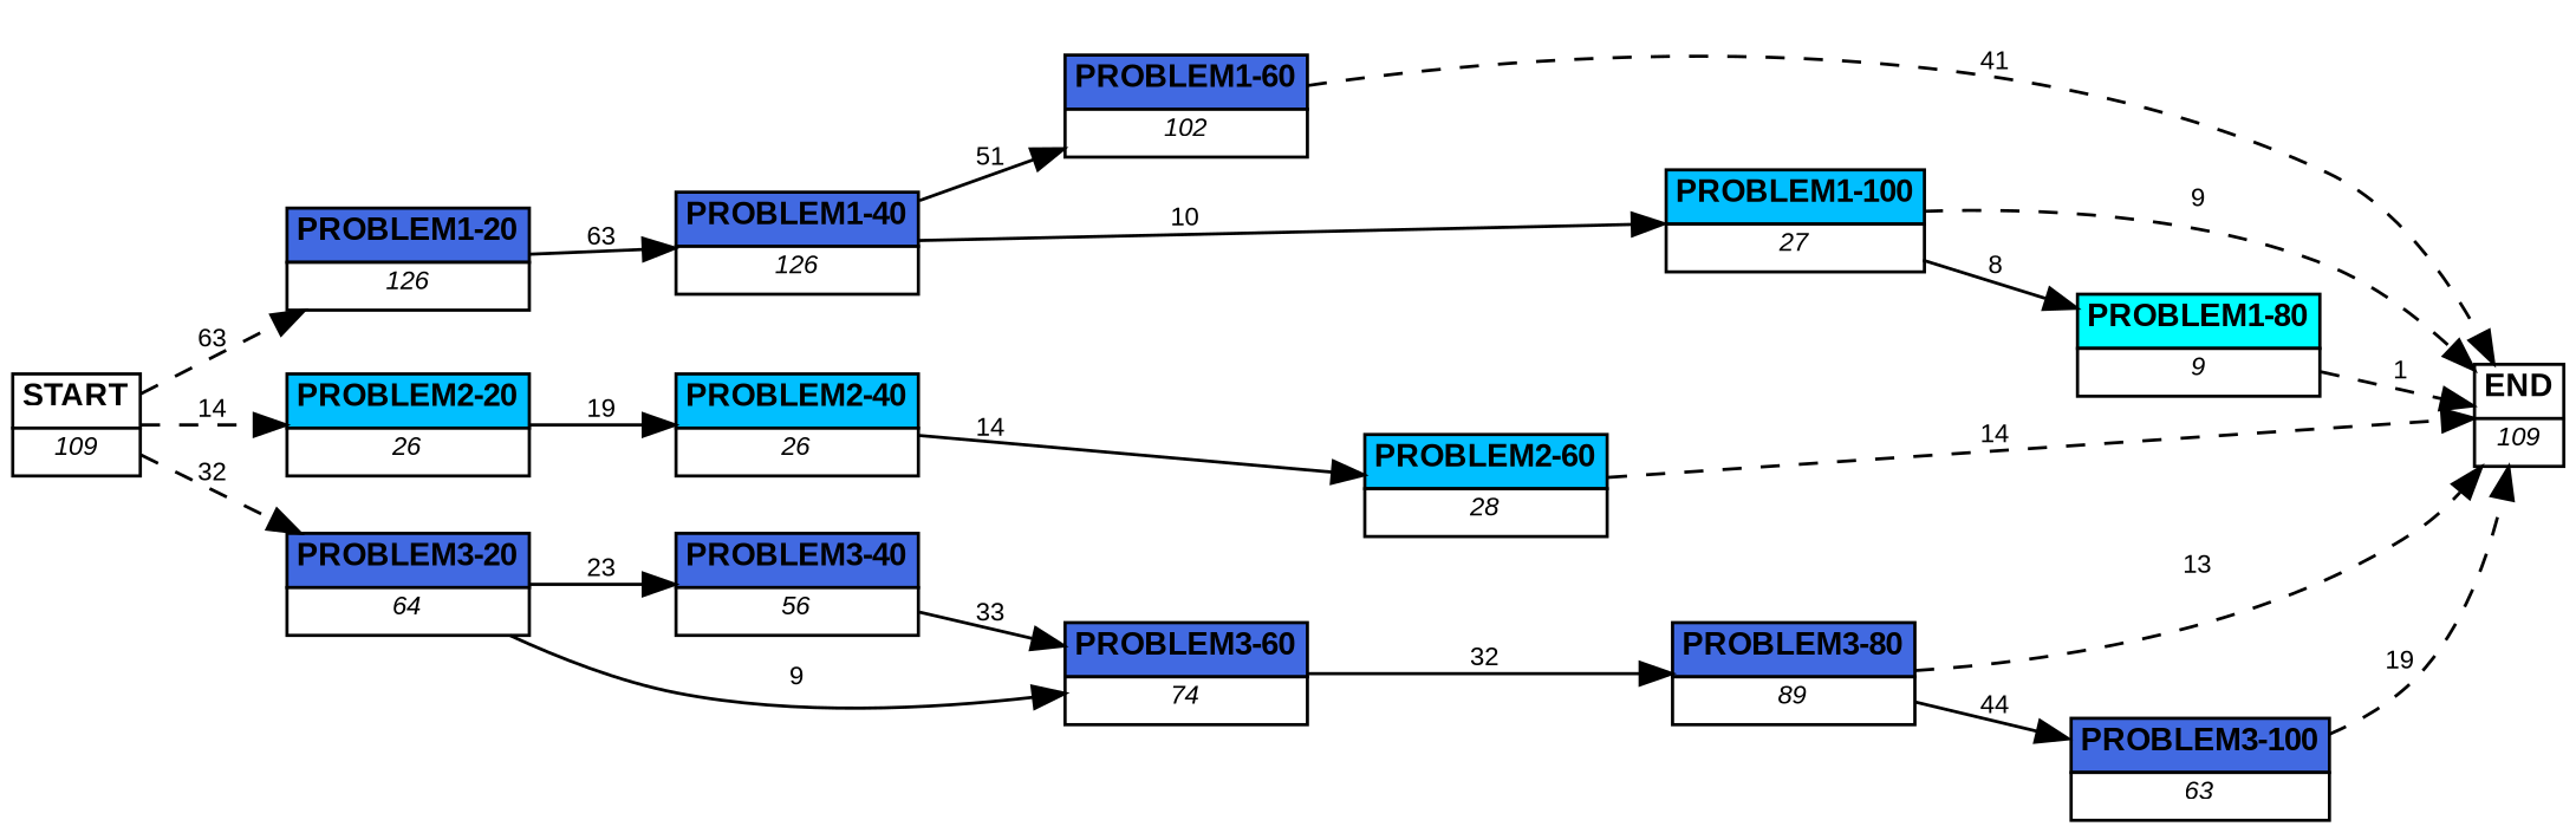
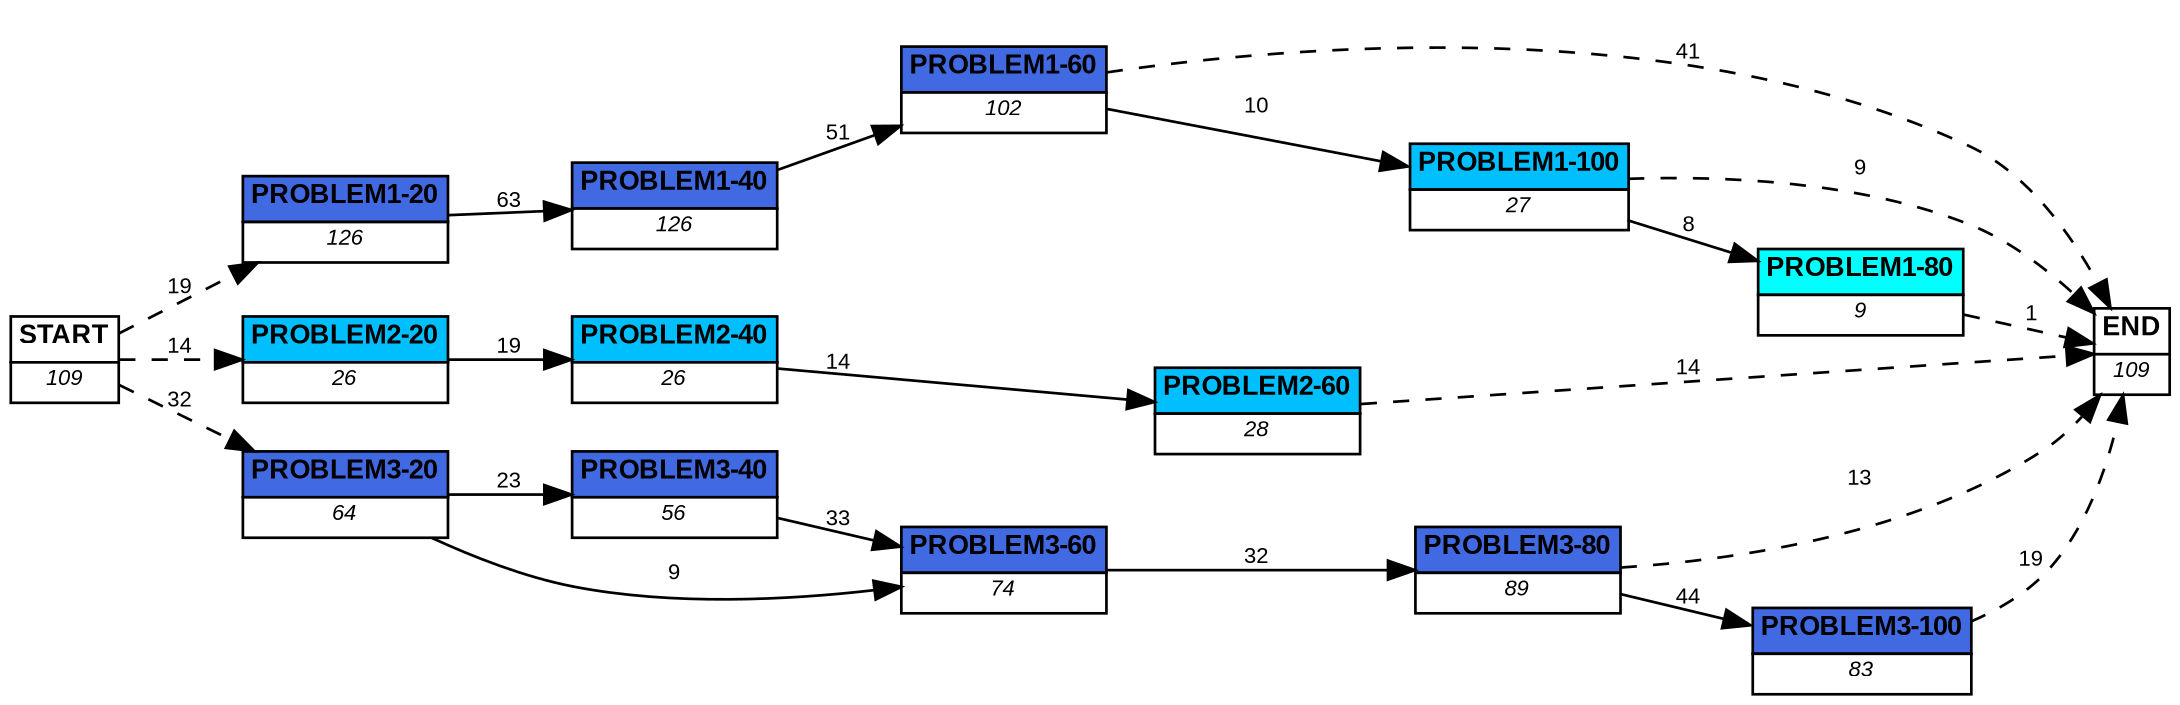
  digraph {
    rankdir=LR
    node [shape=plain]
    edge [fontname=Arial fontsize=8 labelfloat=false]
    n1 [label=<<table border="0" cellborder="1" cellspacing="0"><tr><td bgcolor="royalblue"><FONT face="Arial" POINT-SIZE="10"><b>PROBLEM1-20</b></FONT></td></tr><tr><td bgcolor="white"><FONT face="Arial" POINT-SIZE="8"><i>126</i></FONT></td></tr></table>>]
    n2 [label=<<table border="0" cellborder="1" cellspacing="0"><tr><td bgcolor="royalblue"><FONT face="Arial" POINT-SIZE="10"><b>PROBLEM1-40</b></FONT></td></tr><tr><td bgcolor="white"><FONT face="Arial" POINT-SIZE="8"><i>126</i></FONT></td></tr></table>>]
    n3 [label=<<table border="0" cellborder="1" cellspacing="0"><tr><td bgcolor="royalblue"><FONT face="Arial" POINT-SIZE="10"><b>PROBLEM1-60</b></FONT></td></tr><tr><td bgcolor="white"><FONT face="Arial" POINT-SIZE="8"><i>102</i></FONT></td></tr></table>>]
    n4 [label=<<table border="0" cellborder="1" cellspacing="0"><tr><td bgcolor="white"><FONT face="Arial" POINT-SIZE="10"><b>END</b></FONT></td></tr><tr><td bgcolor="white"><FONT face="Arial" POINT-SIZE="8"><i>109</i></FONT></td></tr></table>>]
    n5 [label=<<table border="0" cellborder="1" cellspacing="0"><tr><td bgcolor="deepskyblue"><FONT face="Arial" POINT-SIZE="10"><b>PROBLEM1-100</b></FONT></td></tr><tr><td bgcolor="white"><FONT face="Arial" POINT-SIZE="8"><i>27</i></FONT></td></tr></table>>]
    n6 [label=<<table border="0" cellborder="1" cellspacing="0"><tr><td bgcolor="aqua"><FONT face="Arial" POINT-SIZE="10"><b>PROBLEM1-80</b></FONT></td></tr><tr><td bgcolor="white"><FONT face="Arial" POINT-SIZE="8"><i>9</i></FONT></td></tr></table>>]
    n7 [label=<<table border="0" cellborder="1" cellspacing="0"><tr><td bgcolor="deepskyblue"><FONT face="Arial" POINT-SIZE="10"><b>PROBLEM2-20</b></FONT></td></tr><tr><td bgcolor="white"><FONT face="Arial" POINT-SIZE="8"><i>26</i></FONT></td></tr></table>>]
    n8 [label=<<table border="0" cellborder="1" cellspacing="0"><tr><td bgcolor="deepskyblue"><FONT face="Arial" POINT-SIZE="10"><b>PROBLEM2-40</b></FONT></td></tr><tr><td bgcolor="white"><FONT face="Arial" POINT-SIZE="8"><i>26</i></FONT></td></tr></table>>]
    n9 [label=<<table border="0" cellborder="1" cellspacing="0"><tr><td bgcolor="deepskyblue"><FONT face="Arial" POINT-SIZE="10"><b>PROBLEM2-60</b></FONT></td></tr><tr><td bgcolor="white"><FONT face="Arial" POINT-SIZE="8"><i>28</i></FONT></td></tr></table>>]
    n10 [label=<<table border="0" cellborder="1" cellspacing="0"><tr><td bgcolor="royalblue"><FONT face="Arial" POINT-SIZE="10"><b>PROBLEM3-20</b></FONT></td></tr><tr><td bgcolor="white"><FONT face="Arial" POINT-SIZE="8"><i>64</i></FONT></td></tr></table>>]
    n11 [label=<<table border="0" cellborder="1" cellspacing="0"><tr><td bgcolor="royalblue"><FONT face="Arial" POINT-SIZE="10"><b>PROBLEM3-40</b></FONT></td></tr><tr><td bgcolor="white"><FONT face="Arial" POINT-SIZE="8"><i>56</i></FONT></td></tr></table>>]
    n12 [label=<<table border="0" cellborder="1" cellspacing="0"><tr><td bgcolor="royalblue"><FONT face="Arial" POINT-SIZE="10"><b>PROBLEM3-60</b></FONT></td></tr><tr><td bgcolor="white"><FONT face="Arial" POINT-SIZE="8"><i>74</i></FONT></td></tr></table>>]
    n13 [label=<<table border="0" cellborder="1" cellspacing="0"><tr><td bgcolor="royalblue"><FONT face="Arial" POINT-SIZE="10"><b>PROBLEM3-80</b></FONT></td></tr><tr><td bgcolor="white"><FONT face="Arial" POINT-SIZE="8"><i>89</i></FONT></td></tr></table>>]
-   n14 [label=<<table border="0" cellborder="1" cellspacing="0"><tr><td bgcolor="royalblue"><FONT face="Arial" POINT-SIZE="10"><b>PROBLEM3-100</b></FONT></td></tr><tr><td bgcolor="white"><FONT face="Arial" POINT-SIZE="8"><i>63</i></FONT></td></tr></table>>]
+   n14 [label=<<table border="0" cellborder="1" cellspacing="0"><tr><td bgcolor="royalblue"><FONT face="Arial" POINT-SIZE="10"><b>PROBLEM3-100</b></FONT></td></tr><tr><td bgcolor="white"><FONT face="Arial" POINT-SIZE="8"><i>83</i></FONT></td></tr></table>>]
    n15 [label=<<table border="0" cellborder="1" cellspacing="0"><tr><td bgcolor="white"><FONT face="Arial" POINT-SIZE="10"><b>START</b></FONT></td></tr><tr><td bgcolor="white"><FONT face="Arial" POINT-SIZE="8"><i>109</i></FONT></td></tr></table>>]
    n1 -> n2 [label=63]
    n2 -> n3 [label=51]
    n3 -> n4 [label=41 style=dashed]
-   n2 -> n5 [label=10]
+   n3 -> n5 [label=10]
    n5 -> n4 [label=9 style=dashed]
    n5 -> n6 [label=8]
    n6 -> n4 [label=1 style=dashed]
    n7 -> n8 [label=19]
    n8 -> n9 [label=14]
    n9 -> n4 [label=14 style=dashed]
    n10 -> n11 [label=23]
    n10 -> n12 [label=9]
    n11 -> n12 [label=33]
    n12 -> n13 [label=32]
    n13 -> n4 [label=13 style=dashed]
    n13 -> n14 [label=44]
    n14 -> n4 [label=19 style=dashed]
-   n15 -> n1 [label=63 style=dashed]
+   n15 -> n1 [label=19 style=dashed]
    n15 -> n7 [label=14 style=dashed]
    n15 -> n10 [label=32 style=dashed]
  }
